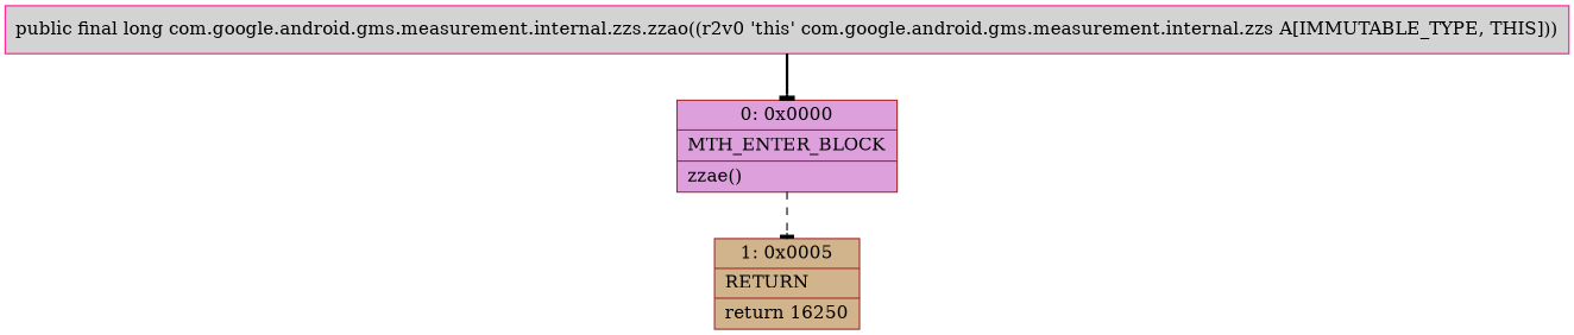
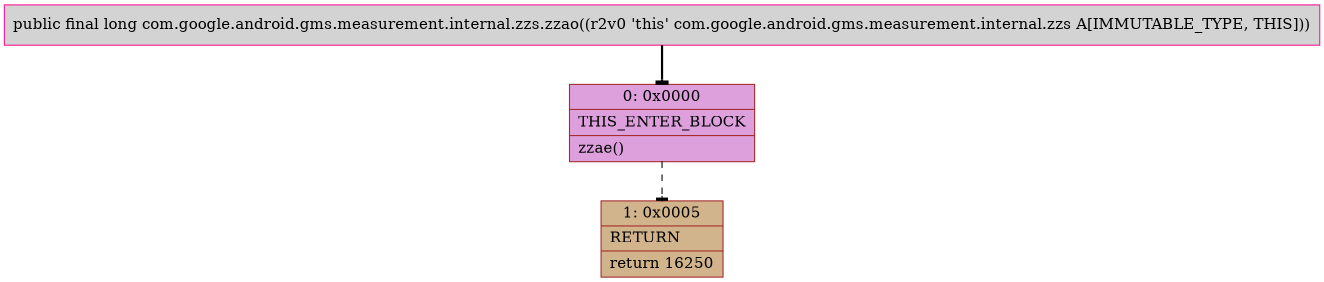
  digraph {
    node [shape=record style=filled color=brown]
    edge [arrowhead=tee]
-   n1 [label="{0\:\ 0x0000|MTH_ENTER_BLOCK\l|zzae()\l}" fillcolor=plum]
+   n1 [label="{0\:\ 0x0000|THIS_ENTER_BLOCK\l|zzae()\l}" fillcolor=plum]
    n2 [label="{1\:\ 0x0005|RETURN\l|return 16250\l}" fillcolor=tan]
    n3 [label="{public final long com.google.android.gms.measurement.internal.zzs.zzao((r2v0 'this' com.google.android.gms.measurement.internal.zzs A[IMMUTABLE_TYPE, THIS])) }" fillcolor=lightgrey color=deeppink]
    n1 -> n2 [style=dashed]
    n3 -> n1 [style=bold]
  }
